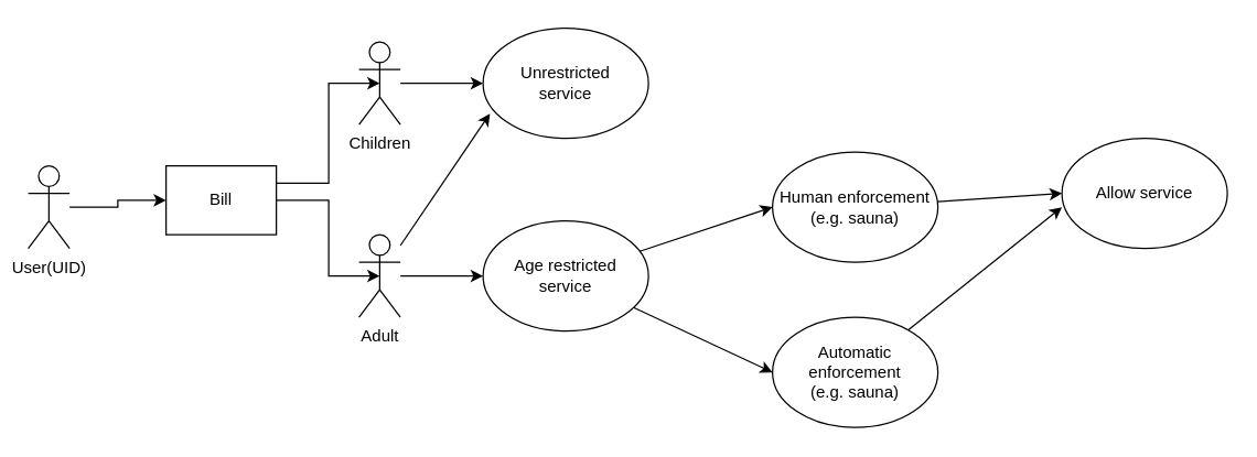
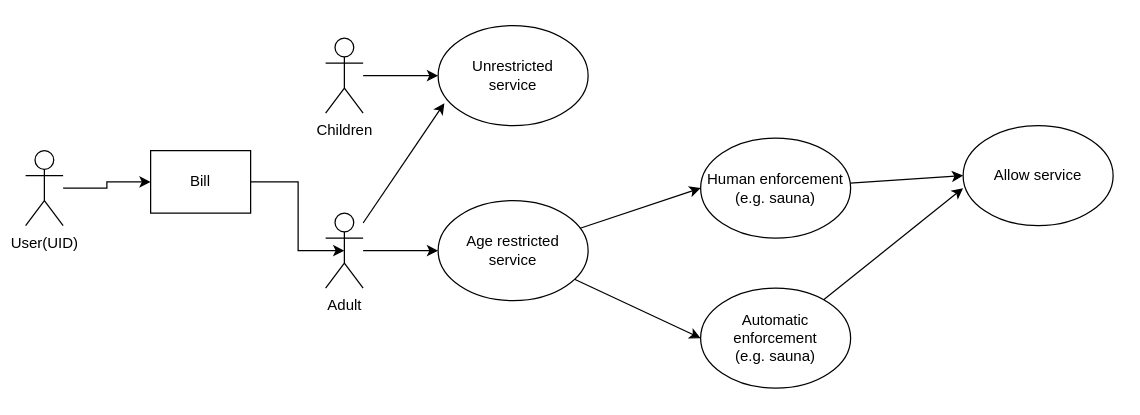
  <mxCell id="0" value="" />
  <mxCell id="1" parent="0" />
  <mxCell id="2" style="edgeStyle=orthogonalEdgeStyle;rounded=0;orthogonalLoop=1;jettySize=auto;html=1;entryX=0;entryY=0.5;entryDx=0;entryDy=0;" edge="1" parent="1" source="3" target="6"><mxGeometry relative="1" as="geometry" /></mxCell>
  <mxCell id="3" value="&lt;div&gt;User(UID)&lt;/div&gt;&lt;div&gt;&lt;br&gt;&lt;/div&gt;" style="shape=umlActor;verticalLabelPosition=bottom;verticalAlign=top;html=1;outlineConnect=0;" vertex="1" parent="1"><mxGeometry x="20" y="120" width="30" height="60" as="geometry" /></mxCell>
- <mxCell id="4" style="edgeStyle=elbowEdgeStyle;rounded=0;orthogonalLoop=1;jettySize=auto;html=1;exitX=1;exitY=0.25;exitDx=0;exitDy=0;entryX=0.5;entryY=0.5;entryDx=0;entryDy=0;entryPerimeter=0;" edge="1" parent="1" source="6" target="8"><mxGeometry relative="1" as="geometry"><mxPoint x="160" y="60" as="targetPoint" /></mxGeometry></mxCell>
  <mxCell id="5" style="edgeStyle=elbowEdgeStyle;rounded=0;orthogonalLoop=1;jettySize=auto;html=1;entryX=0.5;entryY=0.5;entryDx=0;entryDy=0;entryPerimeter=0;" edge="1" parent="1" source="6" target="11"><mxGeometry relative="1" as="geometry" /></mxCell>
  <mxCell id="6" value="Bill" style="rounded=0;whiteSpace=wrap;html=1;" vertex="1" parent="1"><mxGeometry x="120" y="120" width="80" height="50" as="geometry" /></mxCell>
  <mxCell id="7" style="edgeStyle=elbowEdgeStyle;rounded=0;orthogonalLoop=1;jettySize=auto;html=1;entryX=0;entryY=0.5;entryDx=0;entryDy=0;" edge="1" parent="1" source="8" target="12"><mxGeometry relative="1" as="geometry" /></mxCell>
  <mxCell id="8" value="Children" style="shape=umlActor;verticalLabelPosition=bottom;verticalAlign=top;html=1;outlineConnect=0;" vertex="1" parent="1"><mxGeometry x="260" y="30" width="30" height="60" as="geometry" /></mxCell>
  <mxCell id="9" style="rounded=0;orthogonalLoop=1;jettySize=auto;html=1;entryX=0;entryY=0.5;entryDx=0;entryDy=0;" edge="1" parent="1" source="11" target="15"><mxGeometry relative="1" as="geometry" /></mxCell>
  <mxCell id="10" style="edgeStyle=none;rounded=0;orthogonalLoop=1;jettySize=auto;html=1;entryX=0.042;entryY=0.775;entryDx=0;entryDy=0;entryPerimeter=0;" edge="1" parent="1" source="11" target="12"><mxGeometry relative="1" as="geometry" /></mxCell>
  <mxCell id="11" value="&lt;div&gt;Adult&lt;/div&gt;&lt;div&gt;&lt;br&gt;&lt;/div&gt;" style="shape=umlActor;verticalLabelPosition=bottom;verticalAlign=top;html=1;outlineConnect=0;" vertex="1" parent="1"><mxGeometry x="260" y="170" width="30" height="60" as="geometry" /></mxCell>
  <mxCell id="12" value="&lt;div&gt;Unrestricted&lt;/div&gt;&lt;div&gt;service&lt;br&gt;&lt;/div&gt;" style="ellipse;whiteSpace=wrap;html=1;" vertex="1" parent="1"><mxGeometry x="350" y="20" width="120" height="80" as="geometry" /></mxCell>
  <mxCell id="13" style="edgeStyle=none;rounded=0;orthogonalLoop=1;jettySize=auto;html=1;entryX=0;entryY=0.5;entryDx=0;entryDy=0;" edge="1" parent="1" source="15" target="17"><mxGeometry relative="1" as="geometry" /></mxCell>
  <mxCell id="14" style="edgeStyle=none;rounded=0;orthogonalLoop=1;jettySize=auto;html=1;entryX=0;entryY=0.5;entryDx=0;entryDy=0;" edge="1" parent="1" source="15" target="19"><mxGeometry relative="1" as="geometry" /></mxCell>
  <mxCell id="15" value="&lt;div&gt;Age restricted&lt;/div&gt;&lt;div&gt;service&lt;/div&gt;" style="ellipse;whiteSpace=wrap;html=1;" vertex="1" parent="1"><mxGeometry x="350" y="160" width="120" height="80" as="geometry" /></mxCell>
  <mxCell id="16" style="edgeStyle=none;rounded=0;orthogonalLoop=1;jettySize=auto;html=1;entryX=0;entryY=0.5;entryDx=0;entryDy=0;" edge="1" parent="1" source="17" target="20"><mxGeometry relative="1" as="geometry" /></mxCell>
  <mxCell id="17" value="&lt;div&gt;Human enforcement&lt;/div&gt;&lt;div&gt;(e.g. sauna)&lt;br&gt;&lt;/div&gt;" style="ellipse;whiteSpace=wrap;html=1;" vertex="1" parent="1"><mxGeometry x="560" y="110" width="120" height="80" as="geometry" /></mxCell>
  <mxCell id="18" style="edgeStyle=none;rounded=0;orthogonalLoop=1;jettySize=auto;html=1;" edge="1" parent="1" source="19"><mxGeometry relative="1" as="geometry"><mxPoint x="770" y="150" as="targetPoint" /></mxGeometry></mxCell>
  <mxCell id="19" value="&lt;div&gt;Automatic enforcement&lt;/div&gt;&lt;div&gt;(e.g. sauna)&lt;/div&gt;" style="ellipse;whiteSpace=wrap;html=1;" vertex="1" parent="1"><mxGeometry x="560" y="230" width="120" height="80" as="geometry" /></mxCell>
  <mxCell id="20" value="&lt;div&gt;Allow service&lt;/div&gt;" style="ellipse;whiteSpace=wrap;html=1;" vertex="1" parent="1"><mxGeometry x="770" y="100" width="120" height="80" as="geometry" /></mxCell>
